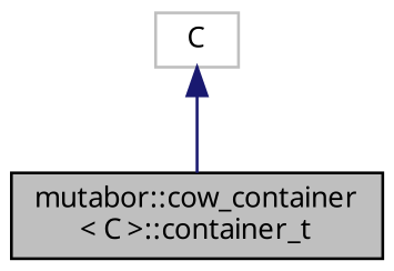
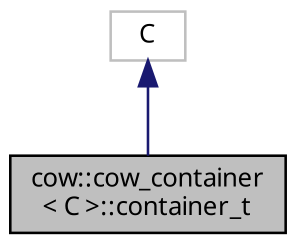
  digraph {
    node [fontname=Sans fontsize=10 shape=record style=filled]
-   n1 [color=black fillcolor=grey75 fontcolor=black height=0.2 label="mutabor::cow_container\l\< C \>::container_t" width=0.4]
+   n1 [color=black fillcolor=grey75 fontcolor=black height=0.2 label="cow::cow_container\l\< C \>::container_t" width=0.4]
    n2 [color=grey75 fillcolor=white height=0.2 label=C width=0.4]
    n2 -> n1 [color=midnightblue dir=back fontname=Sans fontsize=10 labelfontname=Sans labelfontsize=10 style=solid]
  }
